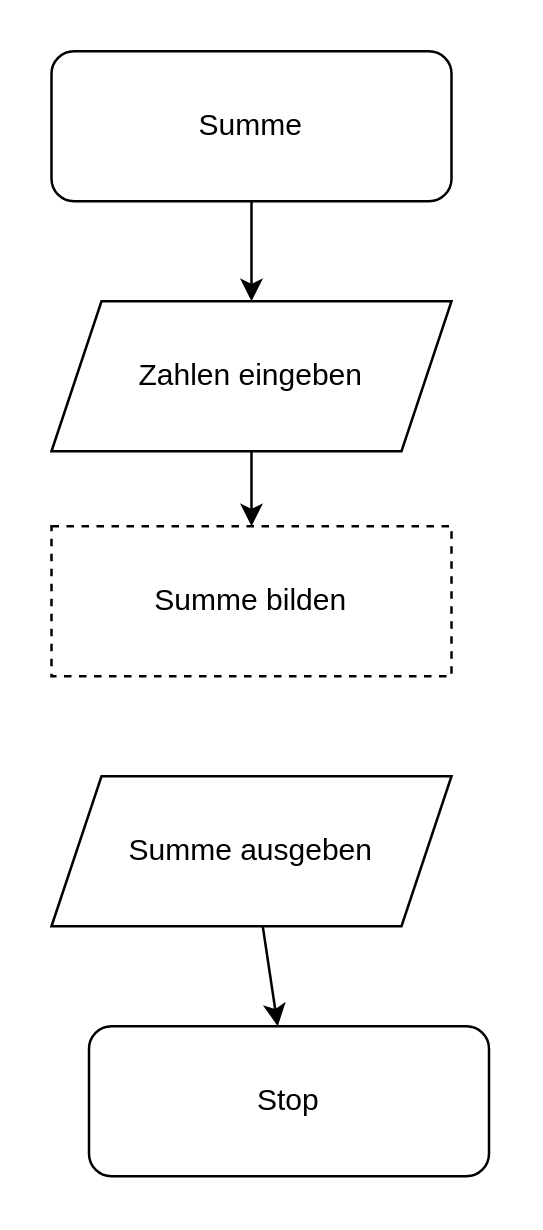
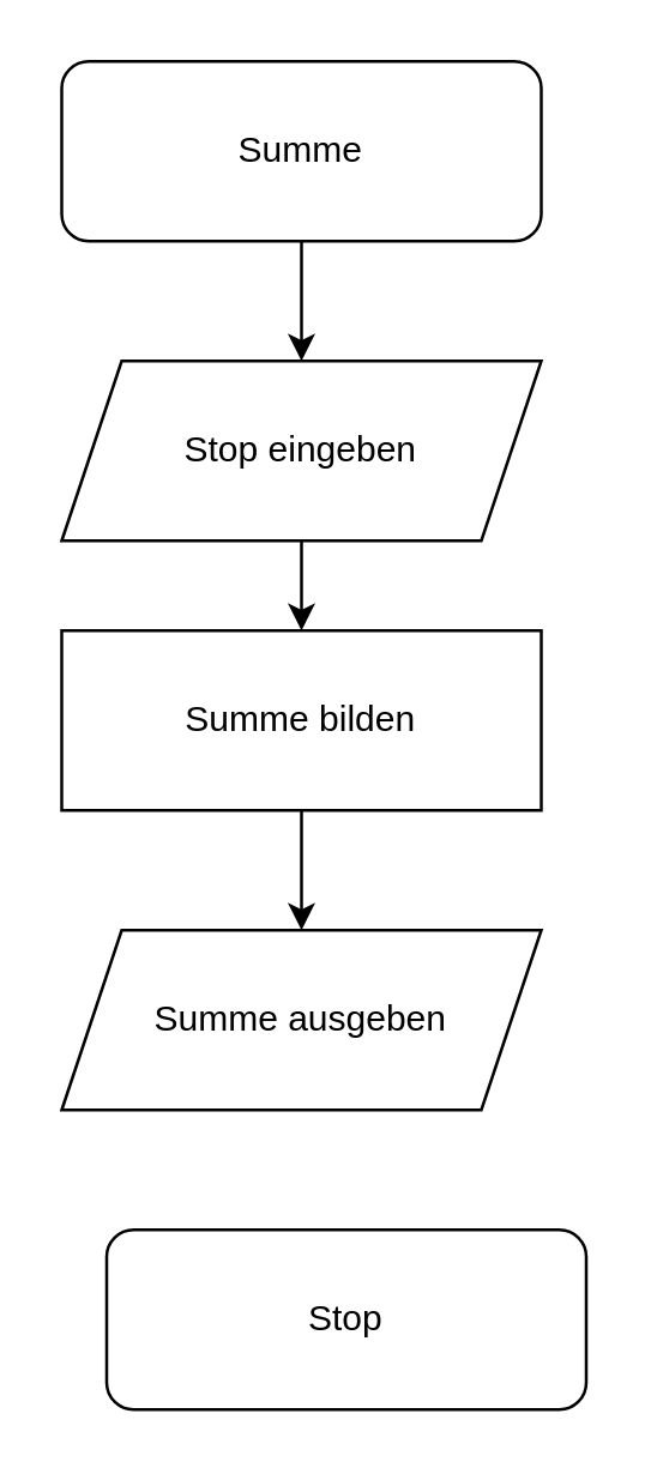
  <mxCell id="0" />
  <mxCell id="1" parent="0" />
  <mxCell id="2" value="" style="edgeStyle=none;html=1;" edge="1" parent="1" source="3" target="8"><mxGeometry relative="1" as="geometry" /></mxCell>
  <mxCell id="3" value="Summe" style="rounded=1;whiteSpace=wrap;html=1;" vertex="1" parent="1"><mxGeometry x="20" y="20" width="160" height="60" as="geometry" /></mxCell>
  <mxCell id="4" value="Stop" style="rounded=1;whiteSpace=wrap;html=1;" vertex="1" parent="1"><mxGeometry x="35" y="410" width="160" height="60" as="geometry" /></mxCell>
- <mxCell id="6" value="Summe bilden" style="rounded=0;whiteSpace=wrap;html=1;dashed=1;" vertex="1" parent="1"><mxGeometry x="20" y="210" width="160" height="60" as="geometry" /></mxCell>
+ <mxCell id="5" value="" style="edgeStyle=none;html=1;" edge="1" parent="1" source="6" target="10"><mxGeometry relative="1" as="geometry" /></mxCell>
+ <mxCell id="6" value="Summe bilden" style="rounded=0;whiteSpace=wrap;html=1;" vertex="1" parent="1"><mxGeometry x="20" y="210" width="160" height="60" as="geometry" /></mxCell>
  <mxCell id="7" value="" style="edgeStyle=none;html=1;" edge="1" parent="1" source="8" target="6"><mxGeometry relative="1" as="geometry" /></mxCell>
- <mxCell id="8" value="Zahlen eingeben" style="shape=parallelogram;perimeter=parallelogramPerimeter;whiteSpace=wrap;html=1;fixedSize=1;" vertex="1" parent="1"><mxGeometry x="20" y="120" width="160" height="60" as="geometry" /></mxCell>
- <mxCell id="9" value="" style="edgeStyle=none;html=1;" edge="1" parent="1" source="10" target="4"><mxGeometry relative="1" as="geometry" /></mxCell>
+ <mxCell id="8" value="Stop eingeben" style="shape=parallelogram;perimeter=parallelogramPerimeter;whiteSpace=wrap;html=1;fixedSize=1;" vertex="1" parent="1"><mxGeometry x="20" y="120" width="160" height="60" as="geometry" /></mxCell>
  <mxCell id="10" value="Summe ausgeben" style="shape=parallelogram;perimeter=parallelogramPerimeter;whiteSpace=wrap;html=1;fixedSize=1;" vertex="1" parent="1"><mxGeometry x="20" y="310" width="160" height="60" as="geometry" /></mxCell>
